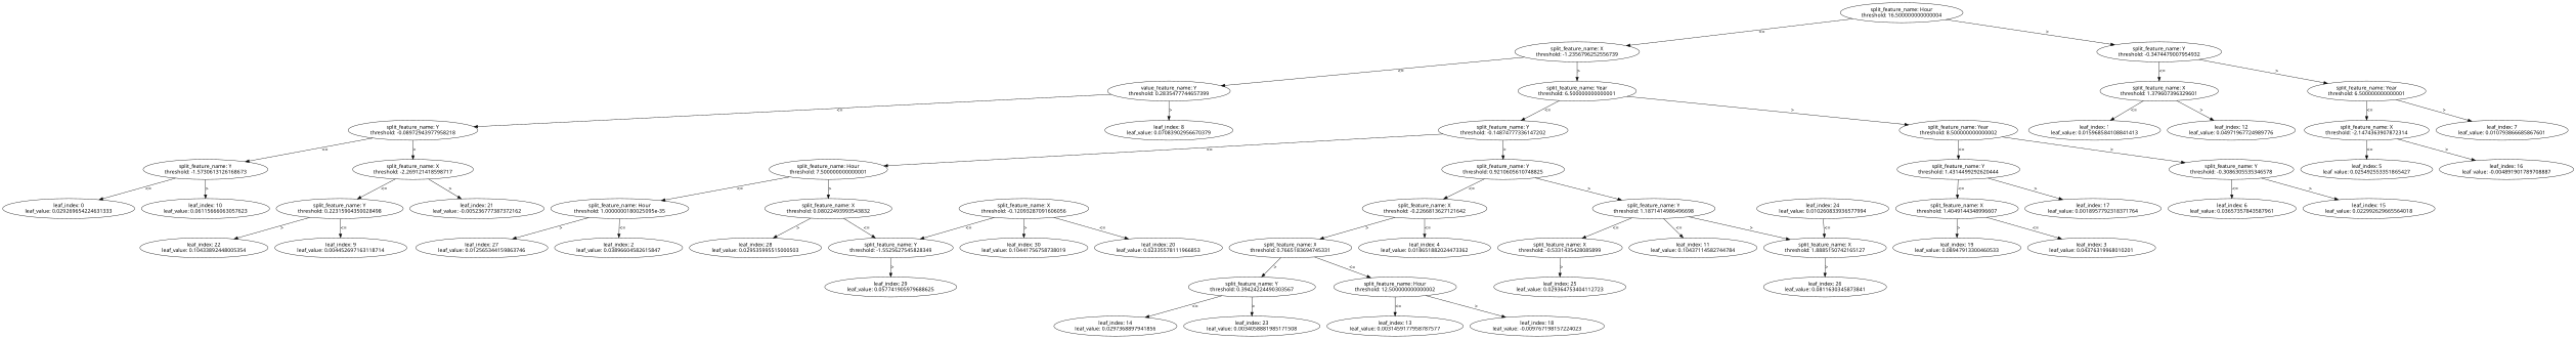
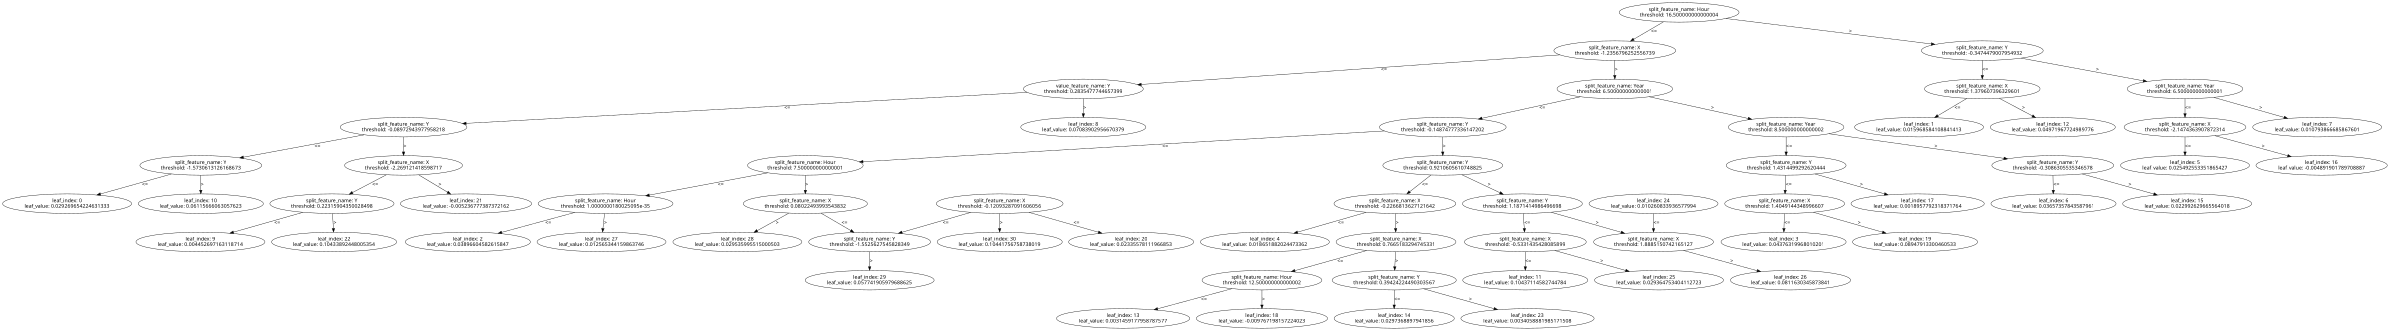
  digraph {
    fontname="Noto Sans"
    node [fontname="Noto Sans"]
    edge [fontname="Noto Sans"]
    n1 [label="split_feature_name: Hour\nthreshold: 16.500000000000004"]
    n2 [label="split_feature_name: X\nthreshold: -1.2356796252556739"]
    n3 [label="split_feature_name: Y\nthreshold: -0.3474479007954932"]
    n4 [label="value_feature_name: Y\nthreshold: 0.2835477744657399"]
    n5 [label="split_feature_name: Year\nthreshold: 6.500000000000001"]
    n6 [label="split_feature_name: X\nthreshold: 1.379607396329601"]
    n7 [label="split_feature_name: Year\nthreshold: 6.500000000000001"]
    n8 [label="split_feature_name: Y\nthreshold: -0.08972943977958218"]
    n9 [label="leaf_index: 8\nleaf_value: 0.07083902956670379"]
    n10 [label="split_feature_name: Y\nthreshold: -0.14874777336147202"]
    n11 [label="split_feature_name: Year\nthreshold: 8.500000000000002"]
    n12 [label="split_feature_name: Y\nthreshold: -1.5730613126168673"]
    n13 [label="split_feature_name: X\nthreshold: -2.269121418598717"]
    n14 [label="leaf_index: 0\nleaf_value: 0.029269654224631333"]
    n15 [label="leaf_index: 10\nleaf_value: 0.06115666063057623"]
    n16 [label="split_feature_name: Y\nthreshold: 0.22315904350028498"]
    n17 [label="leaf_index: 21\nleaf_value: -0.005236777387372162"]
    n18 [label="leaf_index: 9\nleaf_value: 0.004452697163118714"]
    n19 [label="leaf_index: 22\nleaf_value: 0.10433892448005354"]
    n20 [label="split_feature_name: Hour\nthreshold: 7.500000000000001"]
    n21 [label="split_feature_name: Y\nthreshold: 0.9210605610748825"]
    n22 [label="split_feature_name: Y\nthreshold: 1.4314499292620444"]
    n23 [label="split_feature_name: Y\nthreshold: -0.3086305535346578"]
    n24 [label="split_feature_name: Hour\nthreshold: 1.0000000180025095e-35"]
    n25 [label="split_feature_name: X\nthreshold: 0.08022493993543832"]
    n26 [label="split_feature_name: X\nthreshold: -0.2266813627121642"]
    n27 [label="split_feature_name: Y\nthreshold: 1.1871414986496698"]
    n28 [label="leaf_index: 2\nleaf_value: 0.03896604582615847"]
    n29 [label="leaf_index: 27\nleaf_value: 0.012565344159863746"]
    n30 [label="split_feature_name: Y\nthreshold: -1.5525627545828349"]
    n31 [label="leaf_index: 28\nleaf_value: 0.029535995515000503"]
    n32 [label="leaf_index: 29\nleaf_value: 0.057741905979688625"]
    n33 [label="split_feature_name: X\nthreshold: -0.12093287091606056"]
    n34 [label="leaf_index: 20\nleaf_value: 0.02335578111966853"]
    n35 [label="leaf_index: 30\nleaf_value: 0.10441756758738019"]
    n36 [label="leaf_index: 4\nleaf_value: 0.018651882024473362"]
-   n37 [label="split_feature_name: X\nthreshold: 0.7665183694745331"]
+   n37 [label="split_feature_name: X\nthreshold: 0.7665183294745331"]
    n38 [label="split_feature_name: X\nthreshold: -0.5331435428085899"]
    n39 [label="split_feature_name: X\nthreshold: 1.8885150742165127"]
    n40 [label="split_feature_name: Hour\nthreshold: 12.500000000000002"]
    n41 [label="split_feature_name: Y\nthreshold: 0.39424224490303567"]
    n42 [label="leaf_index: 13\nleaf_value: 0.0031459177958787577"]
    n43 [label="leaf_index: 18\nleaf_value: -0.009767198157224023"]
    n44 [label="leaf_index: 14\nleaf_value: 0.0297368897941856"]
    n45 [label="leaf_index: 23\nleaf_value: 0.0034058881985171508"]
    n46 [label="leaf_index: 11\nleaf_value: 0.10437114582744784"]
    n47 [label="leaf_index: 25\nleaf_value: 0.029364753404112723"]
    n48 [label="leaf_index: 26\nleaf_value: 0.0811630345873841"]
    n49 [label="leaf_index: 24\nleaf_value: 0.010260833936577994"]
    n50 [label="split_feature_name: X\nthreshold: 1.4049144348996607"]
    n51 [label="leaf_index: 17\nleaf_value: 0.0018957792318371764"]
    n52 [label="leaf_index: 6\nleaf_value: 0.03657357843587961"]
    n53 [label="leaf_index: 15\nleaf_value: 0.022992629665564018"]
    n54 [label="leaf_index: 3\nleaf_value: 0.04376319968010201"]
    n55 [label="leaf_index: 19\nleaf_value: 0.08947913300460533"]
    n56 [label="leaf_index: 1\nleaf_value: 0.015968584108841413"]
    n57 [label="leaf_index: 12\nleaf_value: 0.04971967724989776"]
    n58 [label="split_feature_name: X\nthreshold: -2.1474363907872314"]
    n59 [label="leaf_index: 7\nleaf_value: 0.010793866685867601"]
    n60 [label="leaf_index: 5\nleaf_value: 0.025492553351865427"]
    n61 [label="leaf_index: 16\nleaf_value: -0.004891901789708887"]
    n1 -> n2 [label="<="]
    n1 -> n3 [label=">"]
    n2 -> n4 [label="<="]
    n2 -> n5 [label=">"]
    n3 -> n6 [label="<="]
    n3 -> n7 [label=">"]
    n4 -> n8 [label="<="]
    n4 -> n9 [label=">"]
    n5 -> n10 [label="<="]
    n5 -> n11 [label=">"]
    n6 -> n56 [label="<="]
    n6 -> n57 [label=">"]
    n7 -> n58 [label="<="]
    n7 -> n59 [label=">"]
    n8 -> n12 [label="<="]
    n8 -> n13 [label=">"]
    n10 -> n20 [label="<="]
    n10 -> n21 [label=">"]
    n11 -> n22 [label="<="]
    n11 -> n23 [label=">"]
    n12 -> n14 [label="<="]
    n12 -> n15 [label=">"]
    n13 -> n16 [label="<="]
    n13 -> n17 [label=">"]
    n16 -> n18 [label="<="]
    n16 -> n19 [label=">"]
    n20 -> n24 [label="<="]
    n20 -> n25 [label=">"]
    n21 -> n26 [label="<="]
    n21 -> n27 [label=">"]
    n22 -> n50 [label="<="]
    n22 -> n51 [label=">"]
    n23 -> n52 [label="<="]
    n23 -> n53 [label=">"]
    n24 -> n28 [label="<="]
    n24 -> n29 [label=">"]
    n25 -> n30 [label="<="]
    n25 -> n31 [label=">"]
    n26 -> n36 [label="<="]
    n26 -> n37 [label=">"]
    n27 -> n38 [label="<="]
    n27 -> n39 [label=">"]
    n30 -> n32 [label=">"]
    n33 -> n30 [label="<="]
    n33 -> n34 [label="<="]
    n33 -> n35 [label=">"]
    n37 -> n40 [label="<="]
    n37 -> n41 [label=">"]
-   n27 -> n46 [label="<="]
+   n38 -> n46 [label="<="]
    n38 -> n47 [label=">"]
    n39 -> n48 [label=">"]
    n40 -> n42 [label="<="]
    n40 -> n43 [label=">"]
    n41 -> n44 [label="<="]
    n41 -> n45 [label=">"]
    n49 -> n39 [label="<="]
    n50 -> n54 [label="<="]
    n50 -> n55 [label=">"]
    n58 -> n60 [label="<="]
    n58 -> n61 [label=">"]
  }
